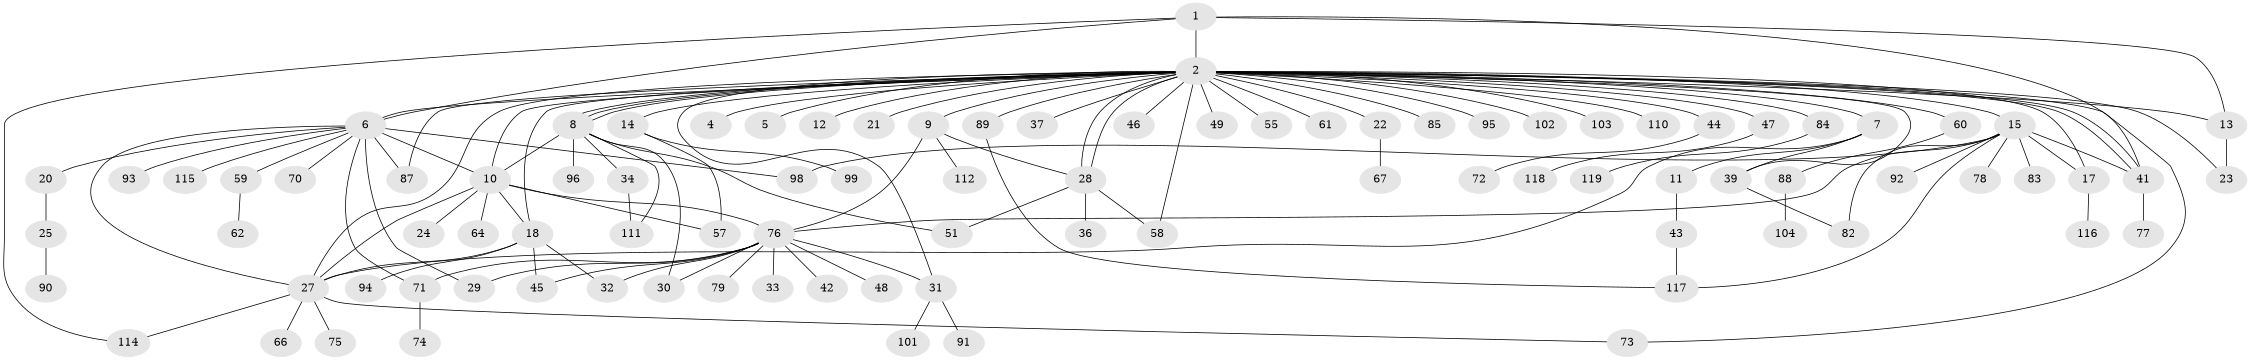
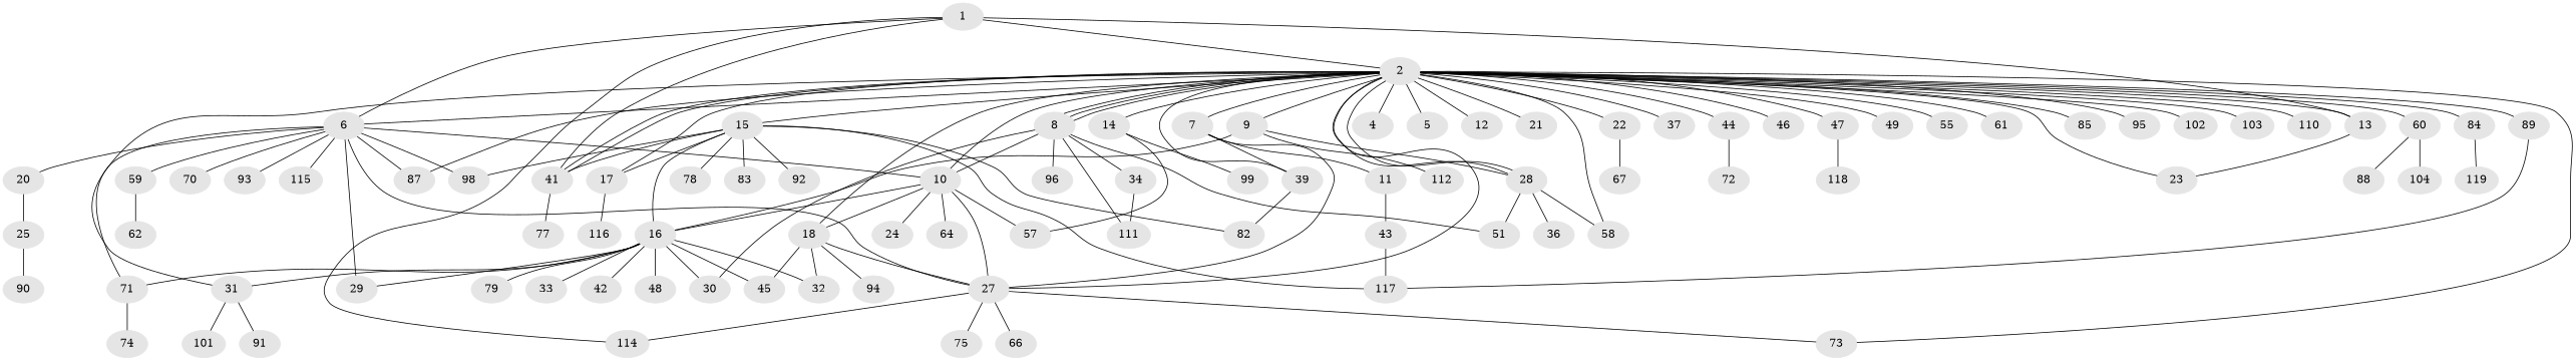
  graph {
    node [color=gray90 style=filled]
    1 [super="+35"]
    2 [super="+3"]
    6 [super="+54"]
    13 [super="+97"]
    41
    114
    4 [super="+69"]
    5
    7 [super="+26"]
    8 [super="+63"]
    9 [super="+76"]
    10 [super="+19"]
    12
    14
    15 [super="+53"]
    17
    18 [super="+65"]
    21
    22
    23 [super="+113"]
    27 [super="+50"]
    28 [super="+38"]
    31
    37
    39 [super="+107"]
    44 [super="+81"]
    46
    47
    49
    55
    58
    60 [super="+80"]
    61
    73
    84
    n36 [label=85]
    87
    89 [super="+105"]
    95
    102
    103
    110
    20
    29 [super="+40"]
    59
    70
    71
    93
    98 [super="+109"]
    115
    77
    57 [super="+108"]
    11
    30
    34
    51 [super="+120"]
    96
    111
-   16 [super="+68" label=76]
+   16 [super="+68"]
    112
    24
    64
    99
    78
    82
    83
    92
    117
    116
    32
    45
    94
    67
    66
    75
    36 [super="+52"]
    91 [super="+100"]
    101
    72
    118
    88
    104
    119
    25
    62
    74
    43 [super="+85"]
    33
    42
    48
    79
    90
    1 -- 2 [weight=2]
    1 -- 6
    1 -- 13
    1 -- 41
    1 -- 114
    2 -- 6 [weight=2]
    2 -- 13
    2 -- 41
    2 -- 41
    2 -- 4
    2 -- 5
    2 -- 7
    2 -- 8
    2 -- 8
    2 -- 8
    2 -- 9
    2 -- 10
    2 -- 12
    2 -- 14
    2 -- 15
    2 -- 17
    2 -- 18
    2 -- 21
    2 -- 22
    2 -- 23
    2 -- 27
    2 -- 28
    2 -- 28
    2 -- 31
    2 -- 37
    2 -- 39 [weight=2]
    2 -- 44
    2 -- 46
    2 -- 47
    2 -- 49
    2 -- 55
    2 -- 58
    2 -- 60
    2 -- 61
    2 -- 73
    2 -- 84
    2 -- n36
    2 -- 87
    2 -- 89 [weight=2]
    2 -- 95
    2 -- 102
    2 -- 103
    2 -- 110
    6 -- 10
    6 -- 27
    6 -- 87
    6 -- 20
    6 -- 29 [weight=2]
    6 -- 59
    6 -- 70
    6 -- 71
    6 -- 93
    6 -- 98
    6 -- 115
    13 -- 23
    41 -- 77
    7 -- 27
    7 -- 39
    7 -- 11
    8 -- 10
    8 -- 30
    8 -- 34
    8 -- 51
    8 -- 96
    8 -- 111
    9 -- 28
    9 -- 16
    9 -- 112
    10 -- 18
    10 -- 27
    10 -- 57
    10 -- 16
    10 -- 24
    10 -- 64
    14 -- 57
    14 -- 99
    15 -- 41
    15 -- 17
    15 -- 98
    15 -- 16
    15 -- 78
    15 -- 82
    15 -- 83
    15 -- 92
    15 -- 117
    17 -- 116
    18 -- 27
    18 -- 32
    18 -- 45
    18 -- 94
    22 -- 67
    27 -- 114
    27 -- 73
    27 -- 66
    27 -- 75
    28 -- 58
    28 -- 51
    28 -- 36
    31 -- 91
    31 -- 101
    39 -- 82
    44 -- 72
    47 -- 118
    60 -- 88
-   88 -- 104
+   60 -- 104
    84 -- 119
    89 -- 117
    20 -- 25
    59 -- 62
    71 -- 74
    11 -- 43
    34 -- 111
    16 -- 31
    16 -- 29
    16 -- 71
    16 -- 30
    16 -- 32
    16 -- 45
    16 -- 33
    16 -- 42
    16 -- 48
    16 -- 79
    25 -- 90
    43 -- 117
  }
